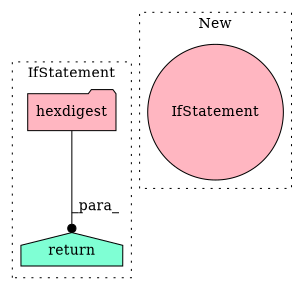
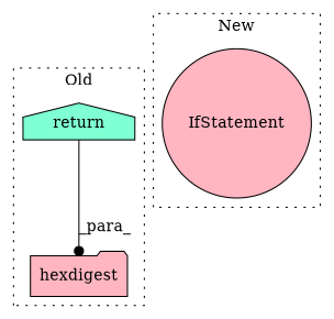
  digraph {
    node [style=filled fillcolor=lightpink]
    n1 [a=32 l=11 label=hexdigest s=809 shape=folder]
    n2 [a=41 l=7 label=return s=826 shape=house fillcolor=aquamarine]
    n3 [a=25 l="4,2" label=IfStatement s="1021,1042" shape=circle]
    subgraph cluster_1 {
-     label=IfStatement
+     label=Old
      style=dotted
      n1
      n2
    }
    subgraph cluster_2 {
      label=New
      style=dotted
      n3
    }
-   n1 -> n2 [label=_para_ style=solid arrowhead=dot]
+   n2 -> n1 [label=_para_ style=solid arrowhead=dot]
  }
